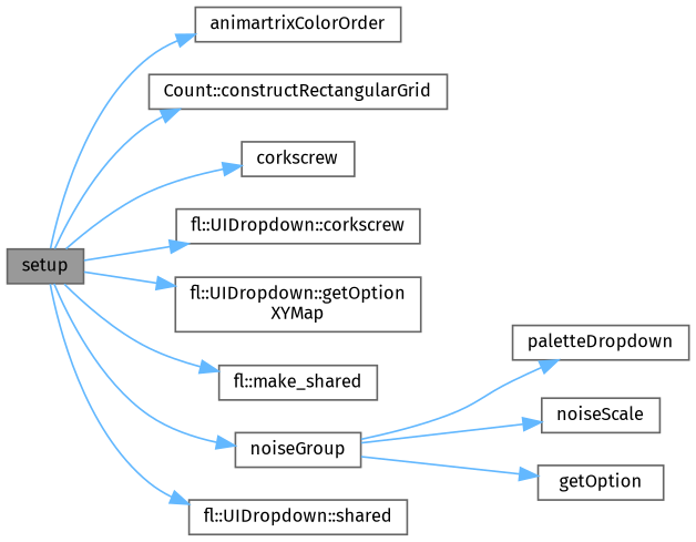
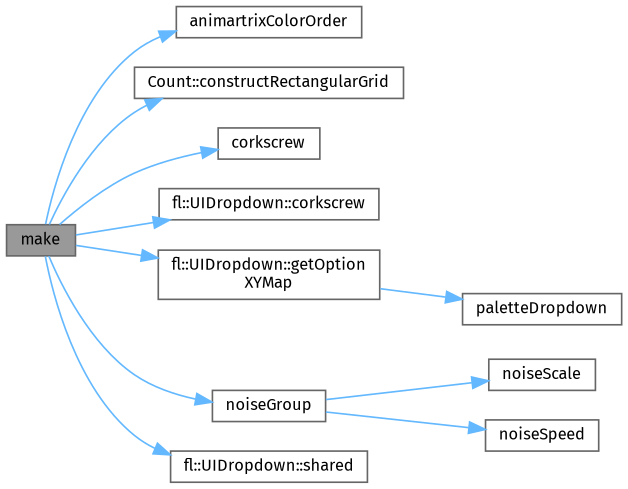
  digraph {
    fontname="Fira Sans"
    rankdir=LR
    node [color=grey40 fillcolor=white fontname="Fira Sans" fontsize=10 shape=box style=filled]
    edge [color=steelblue1 fontname="Fira Sans" fontsize=10 labelfontname=Helvetica labelfontsize=10 style=solid]
-   n1 [color=gray40 fillcolor=grey60 fontcolor=black height=0.2 label=setup width=0.4]
+   n1 [color=gray40 fillcolor=grey60 fontcolor=black height=0.2 label=make width=0.4]
    n2 [height=0.2 label=animartrixColorOrder width=0.4]
    n3 [height=0.2 label="Count::constructRectangularGrid" width=0.4]
    n4 [height=0.2 label=corkscrew width=0.4]
    n5 [height=0.2 label="fl::UIDropdown::corkscrew" width=0.4]
    n6 [height=0.2 label="fl::UIDropdown::getOption\lXYMap" width=0.4]
-   n7 [height=0.2 label="fl::make_shared" width=0.4]
    n8 [height=0.2 label=noiseGroup width=0.4]
    n9 [height=0.2 label="fl::UIDropdown::shared" width=0.4]
    n10 [height=0.2 label=paletteDropdown width=0.4]
    n11 [height=0.2 label=noiseScale width=0.4]
-   n12 [height=0.2 label=getOption width=0.4]
+   n12 [height=0.2 label=noiseSpeed width=0.4]
    n1 -> n2
    n1 -> n3
    n1 -> n4
    n1 -> n5
    n1 -> n6
-   n1 -> n7
    n1 -> n8
    n1 -> n9
-   n8 -> n10
+   n6 -> n10
    n8 -> n11
    n8 -> n12
  }
